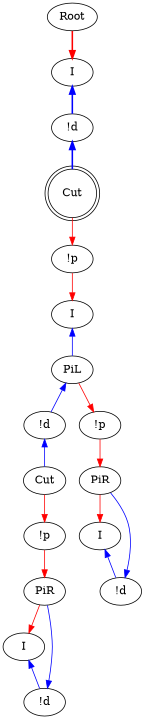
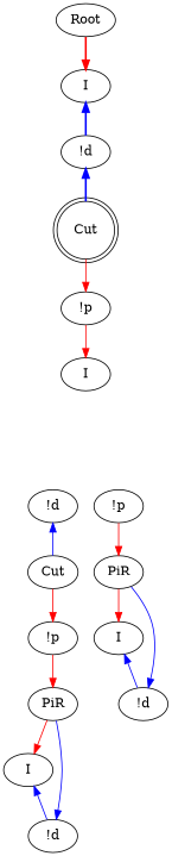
  digraph {
    edge [color=red]
    n1 [label=Root]
    n2 [label=I]
    n3 [label="!d"]
    n4 [label=Cut shape=doublecircle]
    n5 [label="!p"]
    n6 [label=I]
    n7 [label="!d"]
    n8 [label=Cut]
-   n9 [label=PiL]
    n10 [label="!p"]
    n11 [label=PiR]
    n12 [label=I]
    n13 [label="!d"]
    n14 [label="!p"]
    n15 [label=PiR]
    n16 [label=I]
    n17 [label="!d"]
    n1 -> n2 [penwidth=2]
    n2 -> n3 [color=blue dir=back penwidth=2]
    n3 -> n4 [color=blue dir=back penwidth=2]
    n4 -> n5
    n5 -> n6
-   n6 -> n9 [color=blue dir=back]
    n7 -> n8 [color=blue dir=back]
    n8 -> n14
-   n9 -> n7 [color=blue dir=back]
-   n9 -> n10
    n10 -> n11
    n11 -> n12
    n12 -> n13 [color=blue dir=back]
    n13 -> n11 [color=blue dir=back]
    n14 -> n15
    n15 -> n16
    n16 -> n17 [color=blue dir=back]
    n17 -> n15 [color=blue dir=back]
  }
